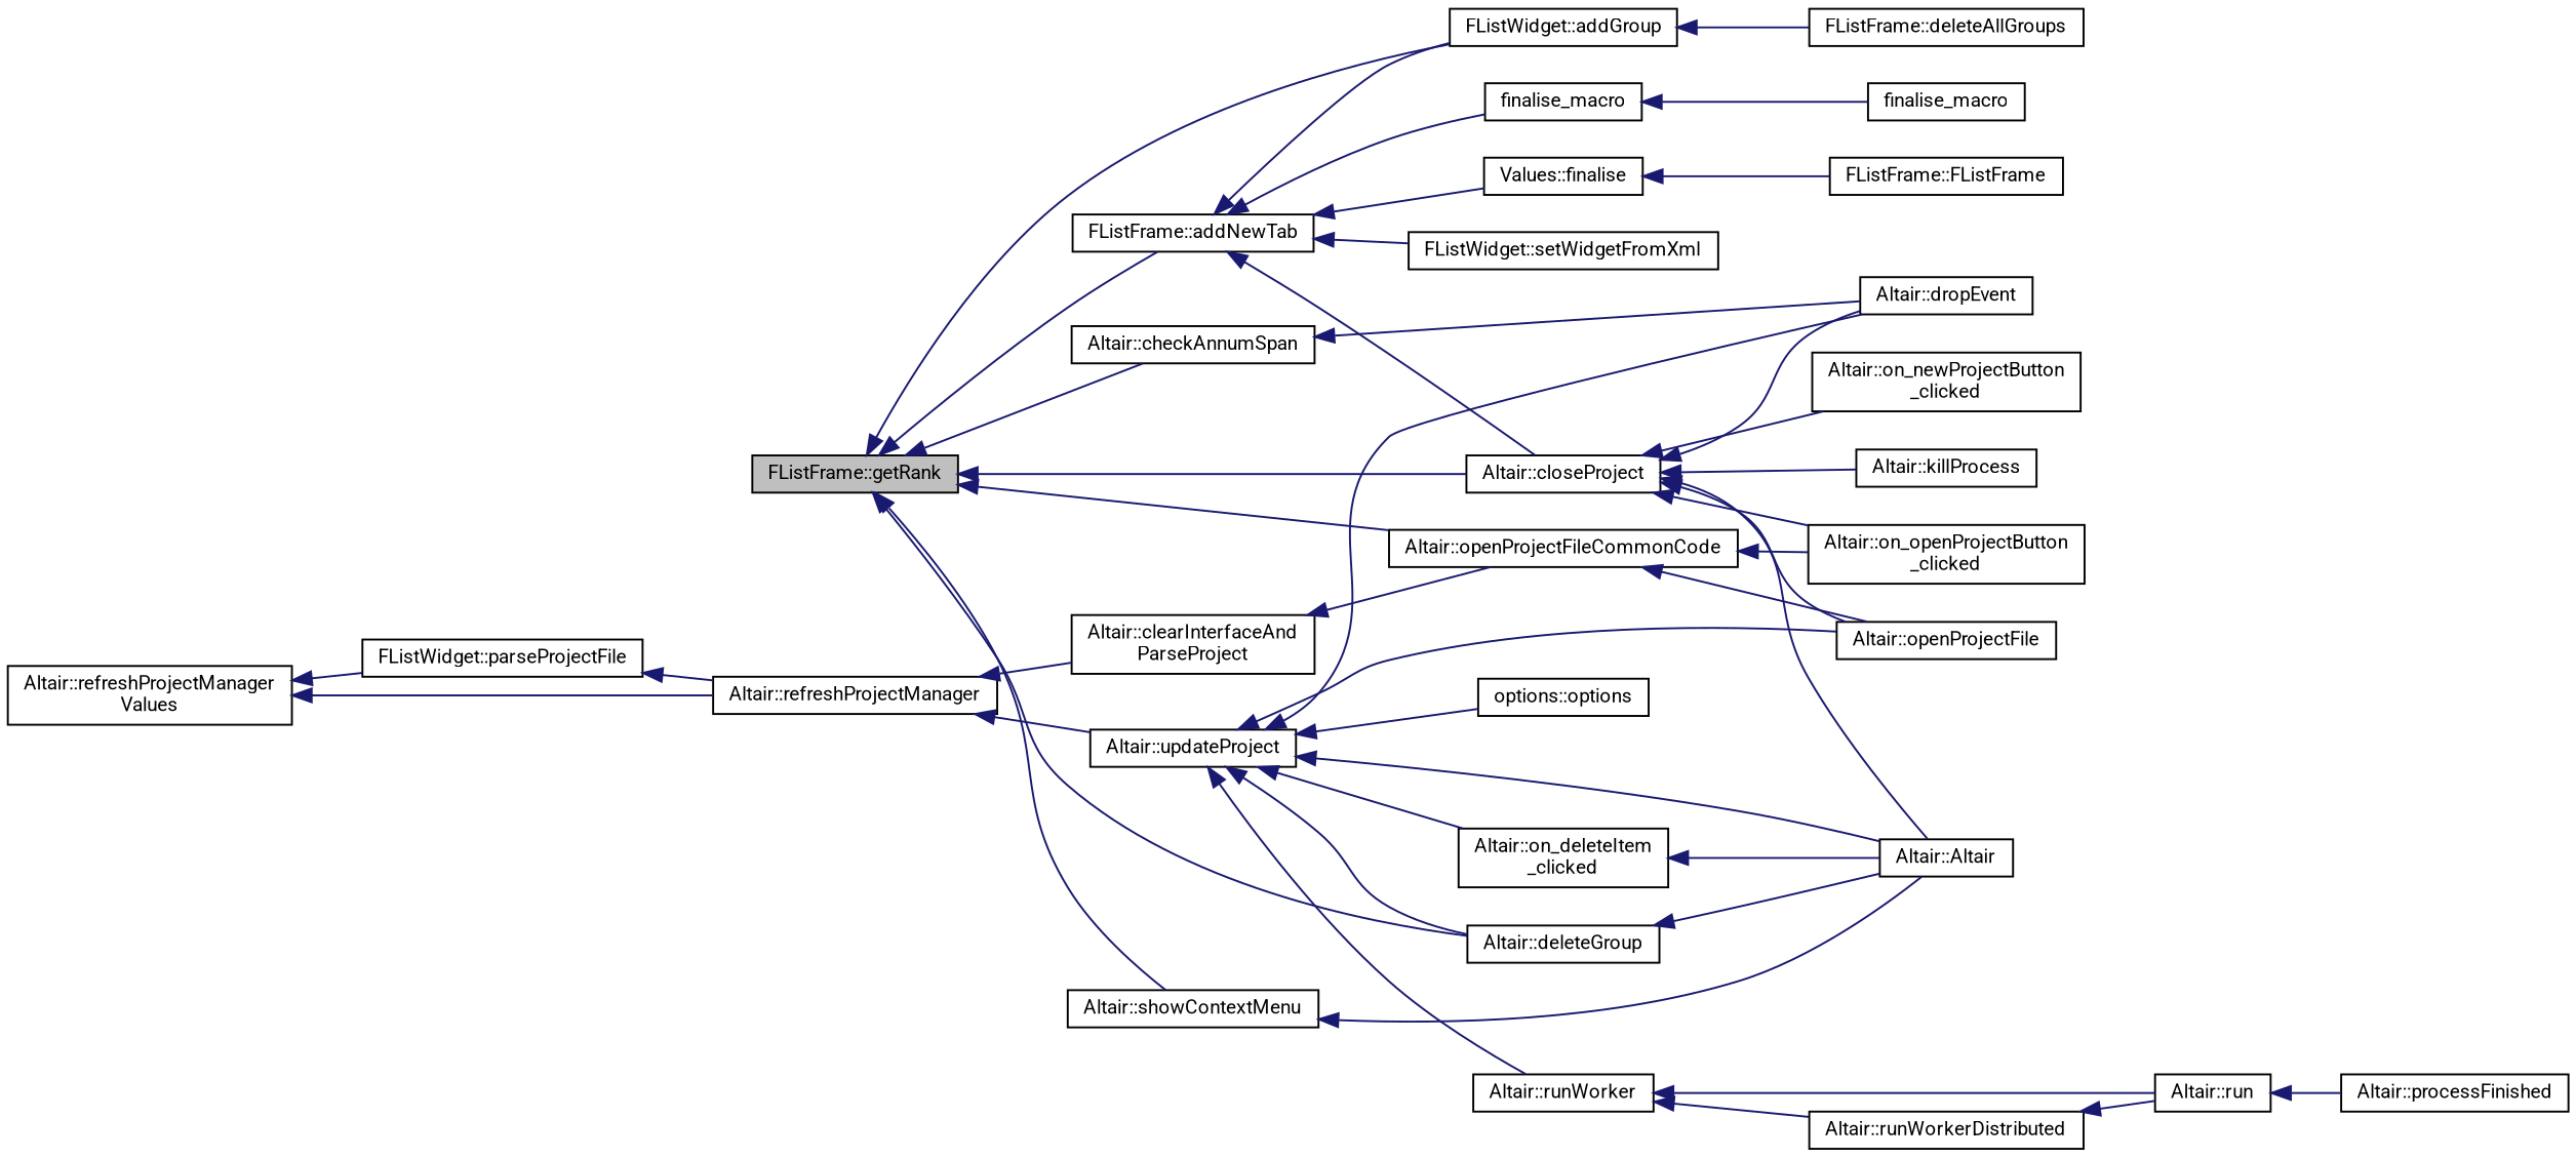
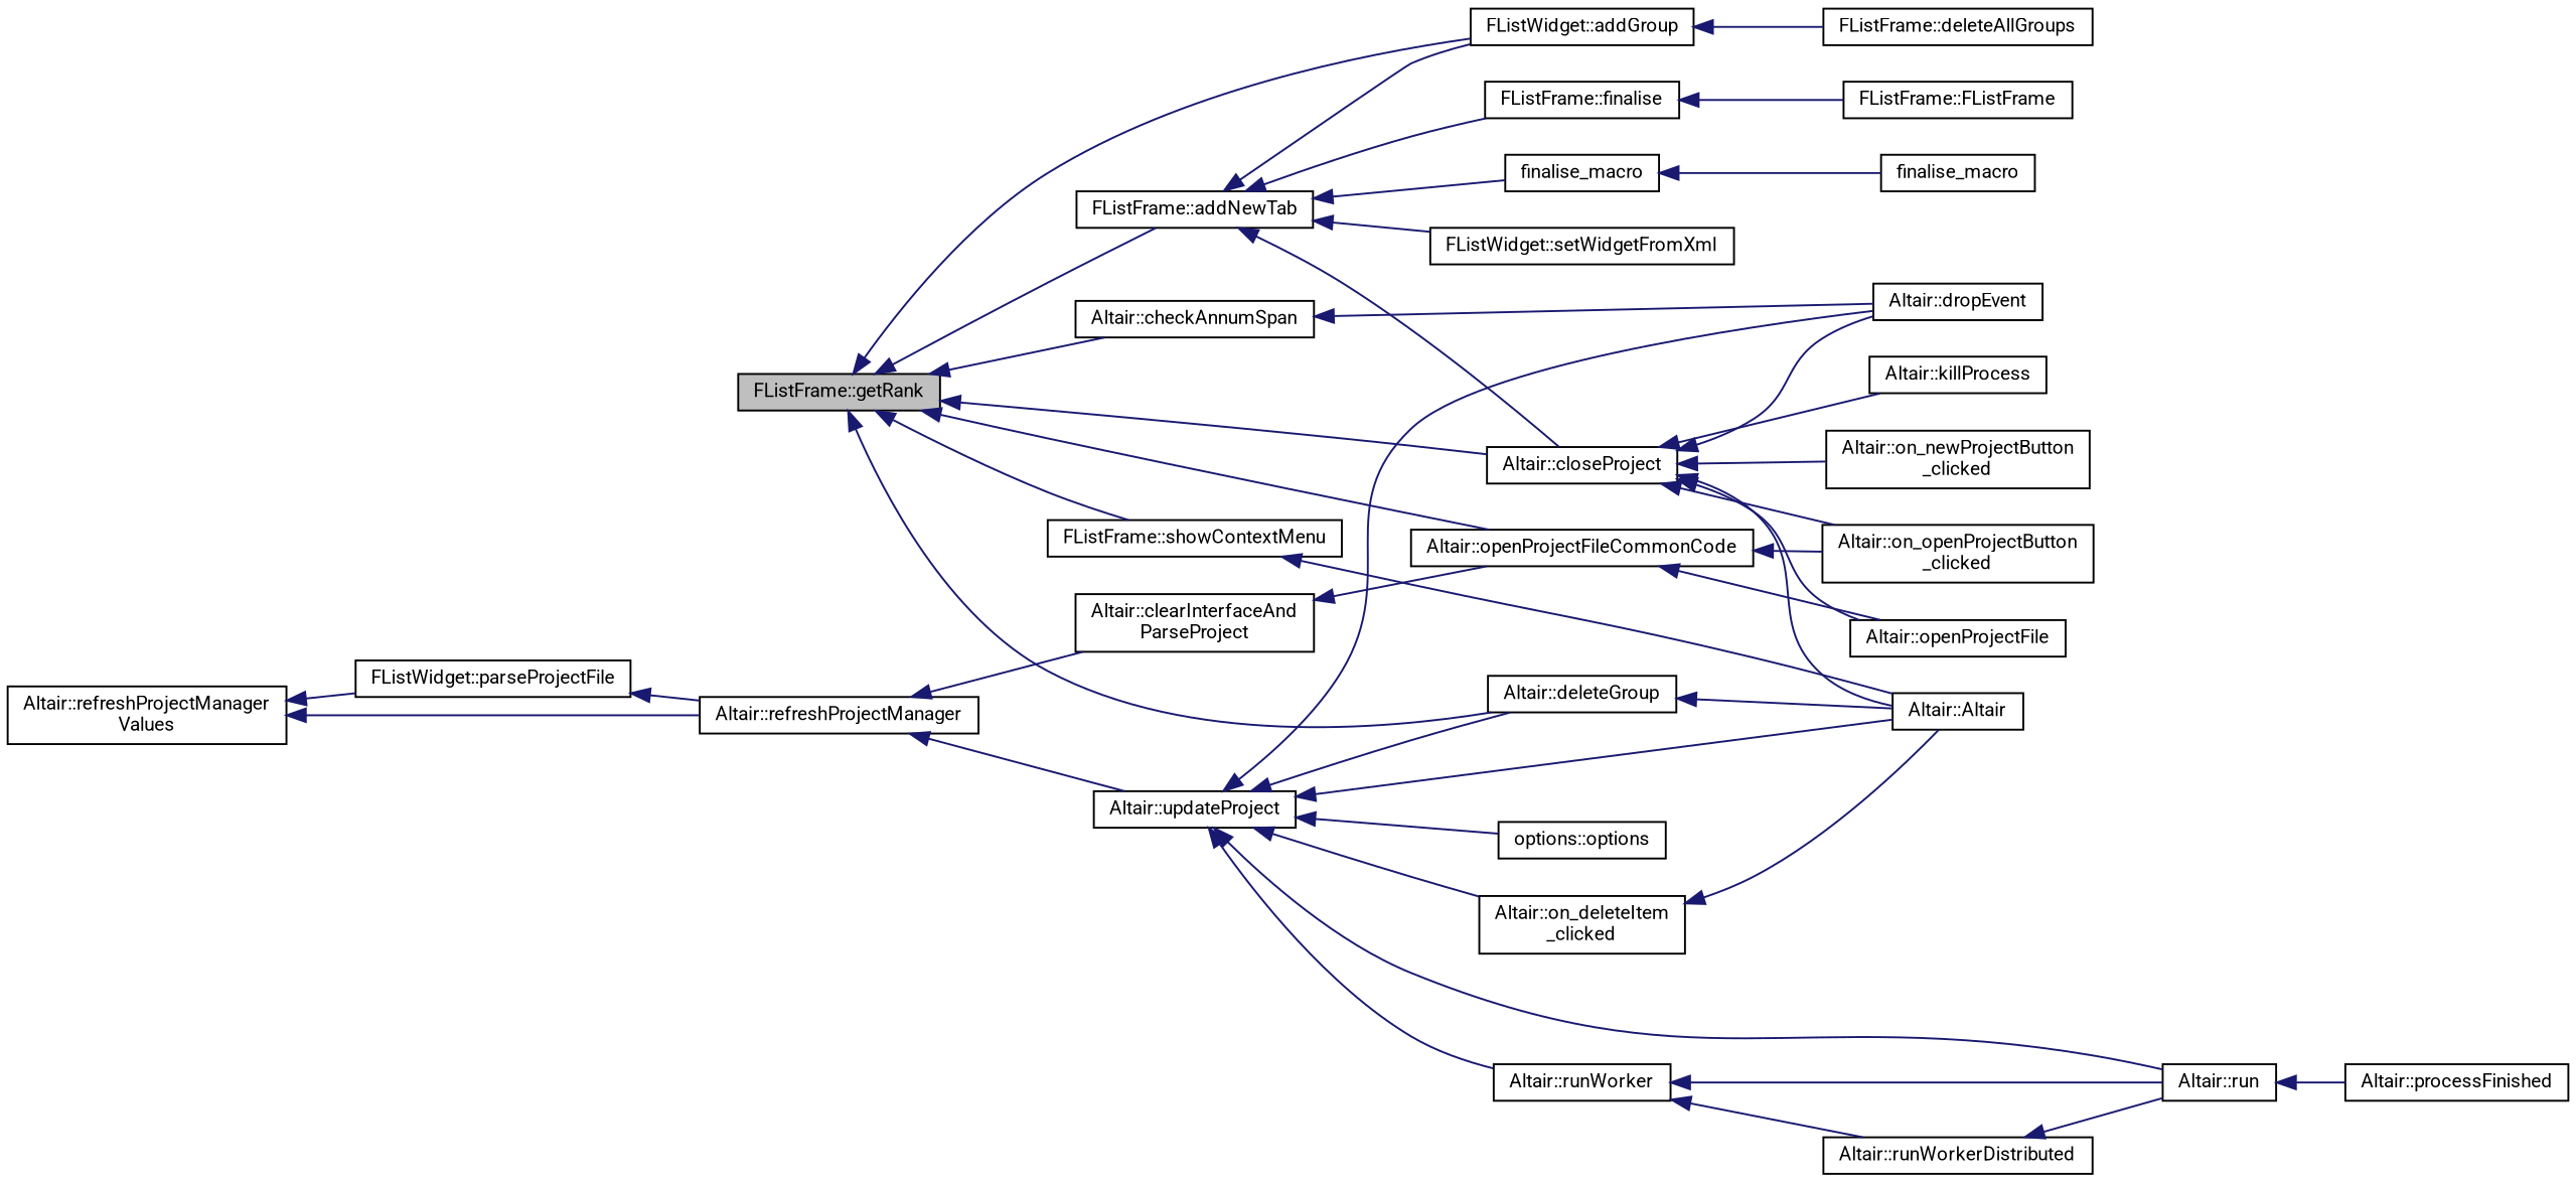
  digraph {
    fontname=Roboto
    rankdir=LR
    node [color=black fillcolor=white fontname=Roboto fontsize=10 shape=record style=filled]
    edge [color=midnightblue dir=back fontname=Roboto fontsize=10 labelfontname=Helvetica labelfontsize=10 style=solid]
    n1 [fillcolor=grey75 fontcolor=black height=0.2 label="FListFrame::getRank" width=0.4]
    n2 [height=0.2 label="FListWidget::addGroup" width=0.4]
    n3 [height=0.2 label="FListFrame::addNewTab" width=0.4]
    n4 [height=0.2 label="Altair::closeProject" width=0.4]
    n5 [height=0.2 label="Altair::checkAnnumSpan" width=0.4]
    n6 [height=0.2 label="Altair::deleteGroup" width=0.4]
    n7 [height=0.2 label="Altair::openProjectFileCommonCode" width=0.4]
-   n8 [height=0.2 label="Altair::showContextMenu" width=0.4]
+   n8 [height=0.2 label="FListFrame::showContextMenu" width=0.4]
    n9 [height=0.2 label="FListFrame::deleteAllGroups" width=0.4]
    n10 [height=0.2 label="FListWidget::setWidgetFromXml" width=0.4]
-   n11 [height=0.2 label="Values::finalise" width=0.4]
+   n11 [height=0.2 label="FListFrame::finalise" width=0.4]
    n12 [height=0.2 label=finalise_macro width=0.4]
    n13 [height=0.2 label="Altair::Altair" width=0.4]
    n14 [height=0.2 label="Altair::dropEvent" width=0.4]
    n15 [height=0.2 label="Altair::killProcess" width=0.4]
    n16 [height=0.2 label="Altair::on_newProjectButton\l_clicked" width=0.4]
    n17 [height=0.2 label="Altair::on_openProjectButton\l_clicked" width=0.4]
    n18 [height=0.2 label="Altair::openProjectFile" width=0.4]
    n19 [height=0.2 label="FListFrame::FListFrame" width=0.4]
    n20 [height=0.2 label=finalise_macro width=0.4]
    n21 [height=0.2 label="Altair::refreshProjectManager\lValues" width=0.4]
    n22 [height=0.2 label="FListWidget::parseProjectFile" width=0.4]
    n23 [height=0.2 label="Altair::refreshProjectManager" width=0.4]
    n24 [height=0.2 label="Altair::clearInterfaceAnd\lParseProject" width=0.4]
    n25 [height=0.2 label="Altair::updateProject" width=0.4]
    n26 [height=0.2 label="Altair::on_deleteItem\l_clicked" width=0.4]
    n27 [height=0.2 label="options::options" width=0.4]
    n28 [height=0.2 label="Altair::run" width=0.4]
    n29 [height=0.2 label="Altair::runWorker" width=0.4]
    n30 [height=0.2 label="Altair::processFinished" width=0.4]
    n31 [height=0.2 label="Altair::runWorkerDistributed" width=0.4]
    n1 -> n2
    n1 -> n3
    n1 -> n4
    n1 -> n5
    n1 -> n6
    n1 -> n7
    n1 -> n8
    n2 -> n9
    n3 -> n2
    n3 -> n4
    n3 -> n10
    n3 -> n11
    n3 -> n12
    n4 -> n13
    n4 -> n14
    n4 -> n15
    n4 -> n16
    n4 -> n17
    n4 -> n18
    n5 -> n14
    n6 -> n13
    n7 -> n17
    n7 -> n18
    n8 -> n13
    n11 -> n19
    n12 -> n20
    n21 -> n22
    n21 -> n23
    n22 -> n23
    n23 -> n24
    n23 -> n25
    n24 -> n7
    n25 -> n6
    n25 -> n13
    n25 -> n14
    n25 -> n26
    n25 -> n27
-   n25 -> n18
+   n25 -> n28
    n25 -> n29
    n26 -> n13
    n28 -> n30
    n29 -> n28
    n29 -> n31
    n31 -> n28
  }
